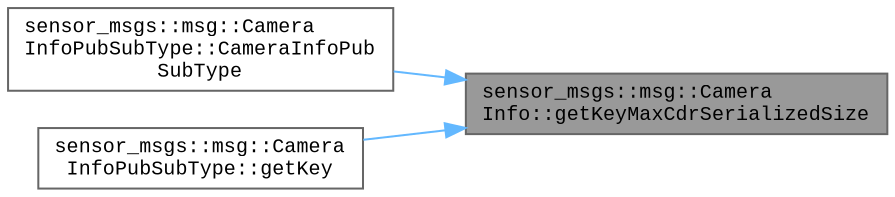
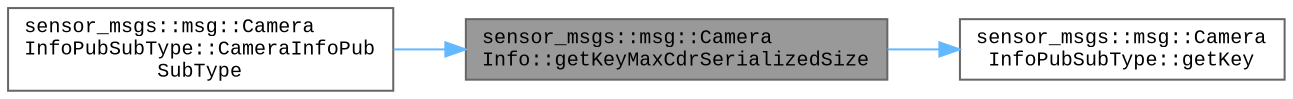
  digraph {
    rankdir=RL
    fontname="Liberation Mono"
    node [color=grey40 fillcolor=white fontname="Liberation Mono" fontsize=10 shape=box style=filled]
    edge [color=steelblue1 dir=back fontname="Liberation Mono" fontsize=10 labelfontname=Helvetica labelfontsize=10 style=solid]
    n1 [color=gray40 fillcolor=grey60 fontcolor=black height=0.2 label="sensor_msgs::msg::Camera\lInfo::getKeyMaxCdrSerializedSize" width=0.4]
    n2 [height=0.2 label="sensor_msgs::msg::Camera\lInfoPubSubType::CameraInfoPub\lSubType" width=0.4]
    n3 [height=0.2 label="sensor_msgs::msg::Camera\lInfoPubSubType::getKey" width=0.4]
    n1 -> n2
-   n1 -> n3
+   n3 -> n1
  }
